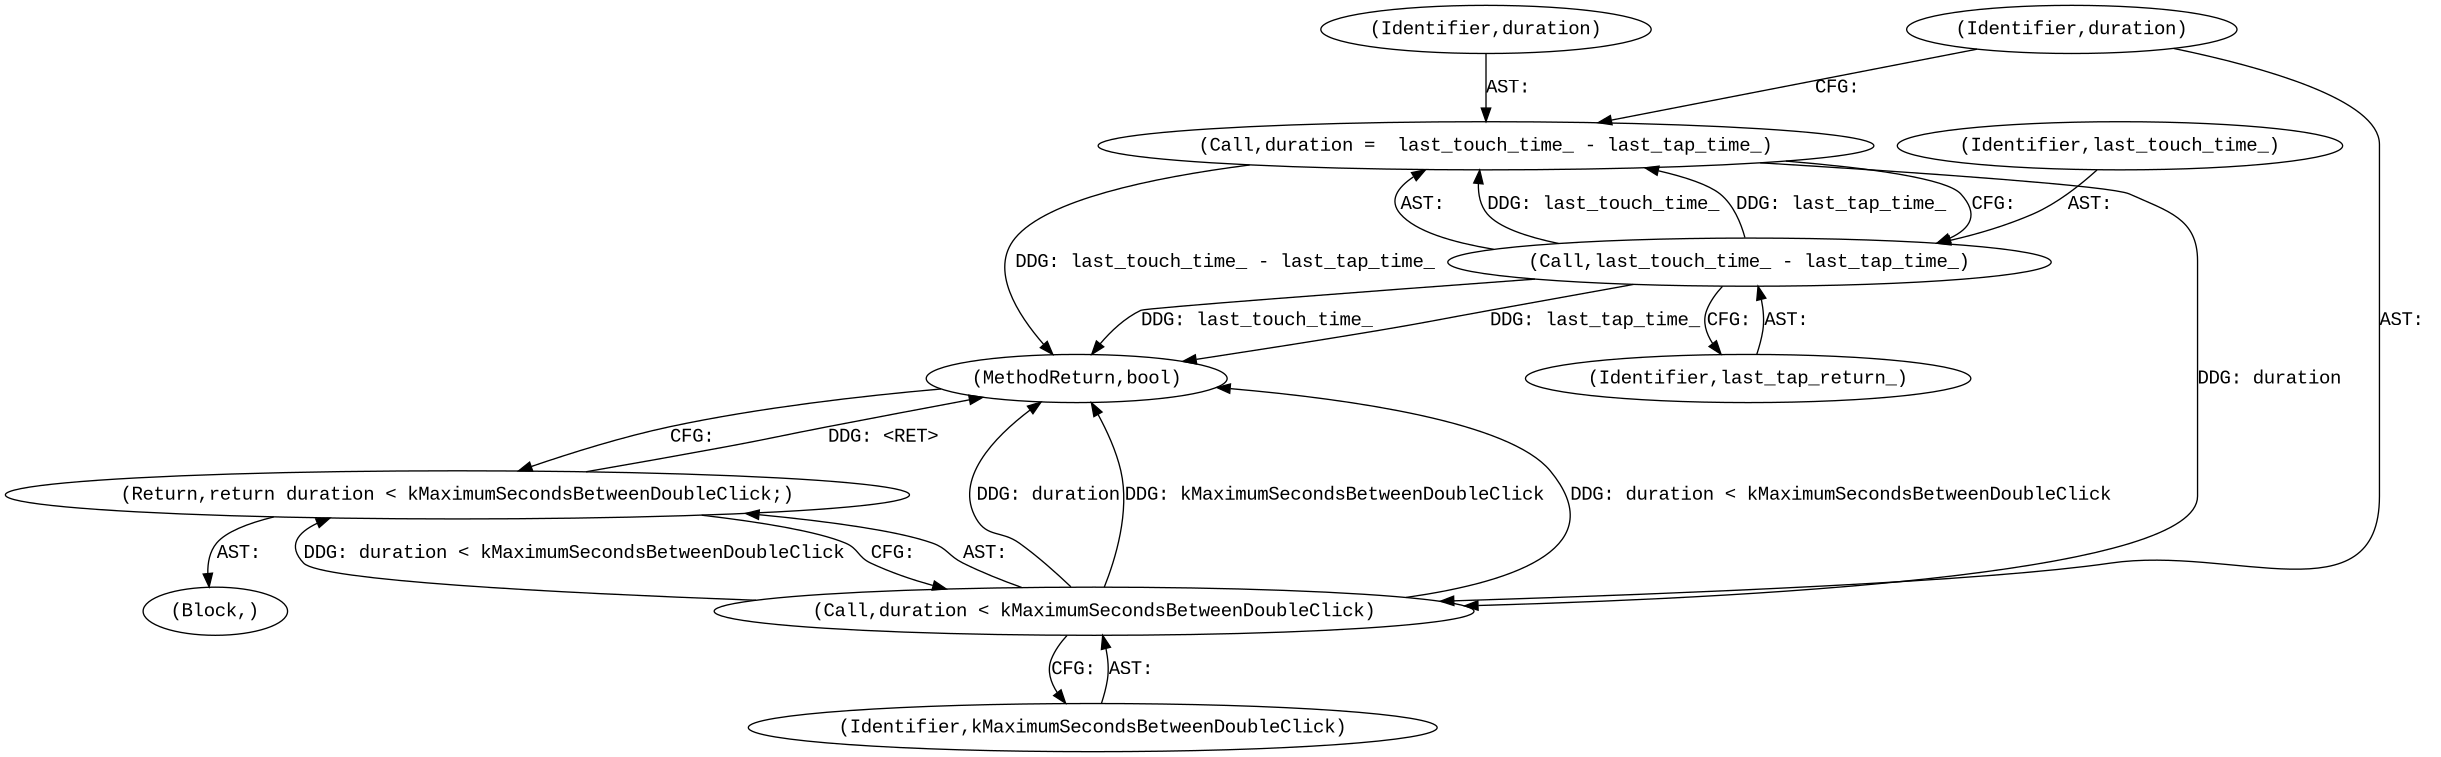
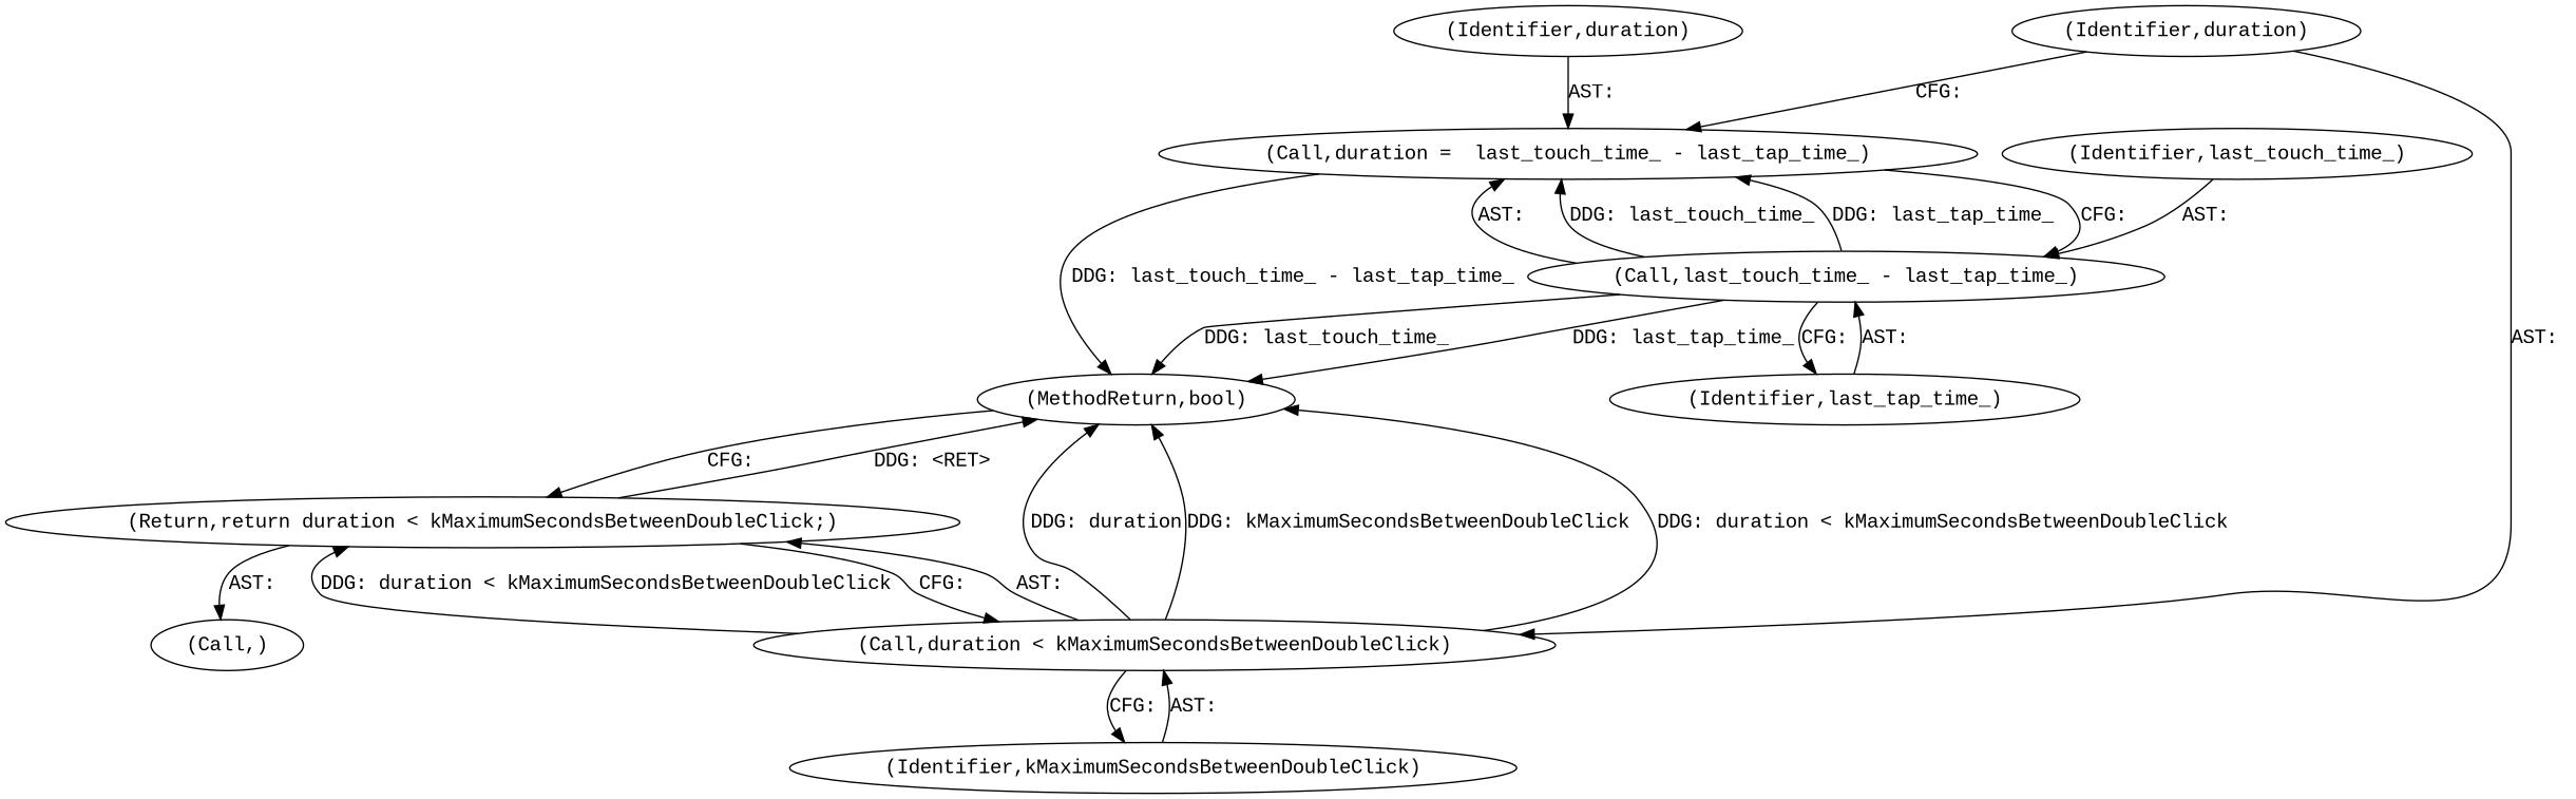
  digraph {
    fontname="Liberation Mono"
    node [fontname="Liberation Mono"]
    edge [fontname="Liberation Mono"]
    n1 [label="(Call,duration =  last_touch_time_ - last_tap_time_)"]
    n2 [label="(Call,last_touch_time_ - last_tap_time_)"]
    n3 [label="(Call,duration < kMaximumSecondsBetweenDoubleClick)"]
    n4 [label="(MethodReturn,bool)"]
-   n5 [label="(Identifier,last_tap_return_)"]
+   n5 [label="(Identifier,last_tap_time_)"]
    n6 [label="(Return,return duration < kMaximumSecondsBetweenDoubleClick;)"]
    n7 [label="(Identifier,kMaximumSecondsBetweenDoubleClick)"]
-   n8 [label="(Block,)"]
+   n8 [label="(Call,)"]
    n9 [label="(Identifier,duration)"]
    n10 [label="(Identifier,duration)"]
    n11 [label="(Identifier,last_touch_time_)"]
    n1 -> n2 [label="CFG: "]
-   n1 -> n3 [label="DDG: duration"]
    n1 -> n4 [label="DDG: last_touch_time_ - last_tap_time_"]
    n2 -> n1 [label="AST: "]
    n2 -> n1 [label="DDG: last_touch_time_"]
    n2 -> n1 [label="DDG: last_tap_time_"]
    n2 -> n4 [label="DDG: last_tap_time_"]
    n2 -> n4 [label="DDG: last_touch_time_"]
    n2 -> n5 [label="CFG: "]
    n3 -> n4 [label="DDG: duration"]
    n3 -> n4 [label="DDG: kMaximumSecondsBetweenDoubleClick"]
    n3 -> n4 [label="DDG: duration < kMaximumSecondsBetweenDoubleClick"]
    n3 -> n6 [label="AST: "]
    n3 -> n6 [label="DDG: duration < kMaximumSecondsBetweenDoubleClick"]
    n3 -> n7 [label="CFG: "]
    n4 -> n6 [label="CFG: "]
    n5 -> n2 [label="AST: "]
    n6 -> n3 [label="CFG: "]
    n6 -> n4 [label="DDG: <RET>"]
    n6 -> n8 [label="AST: "]
    n7 -> n3 [label="AST: "]
    n9 -> n1 [label="CFG: "]
    n9 -> n3 [label="AST: "]
    n10 -> n1 [label="AST: "]
    n11 -> n2 [label="AST: "]
  }
